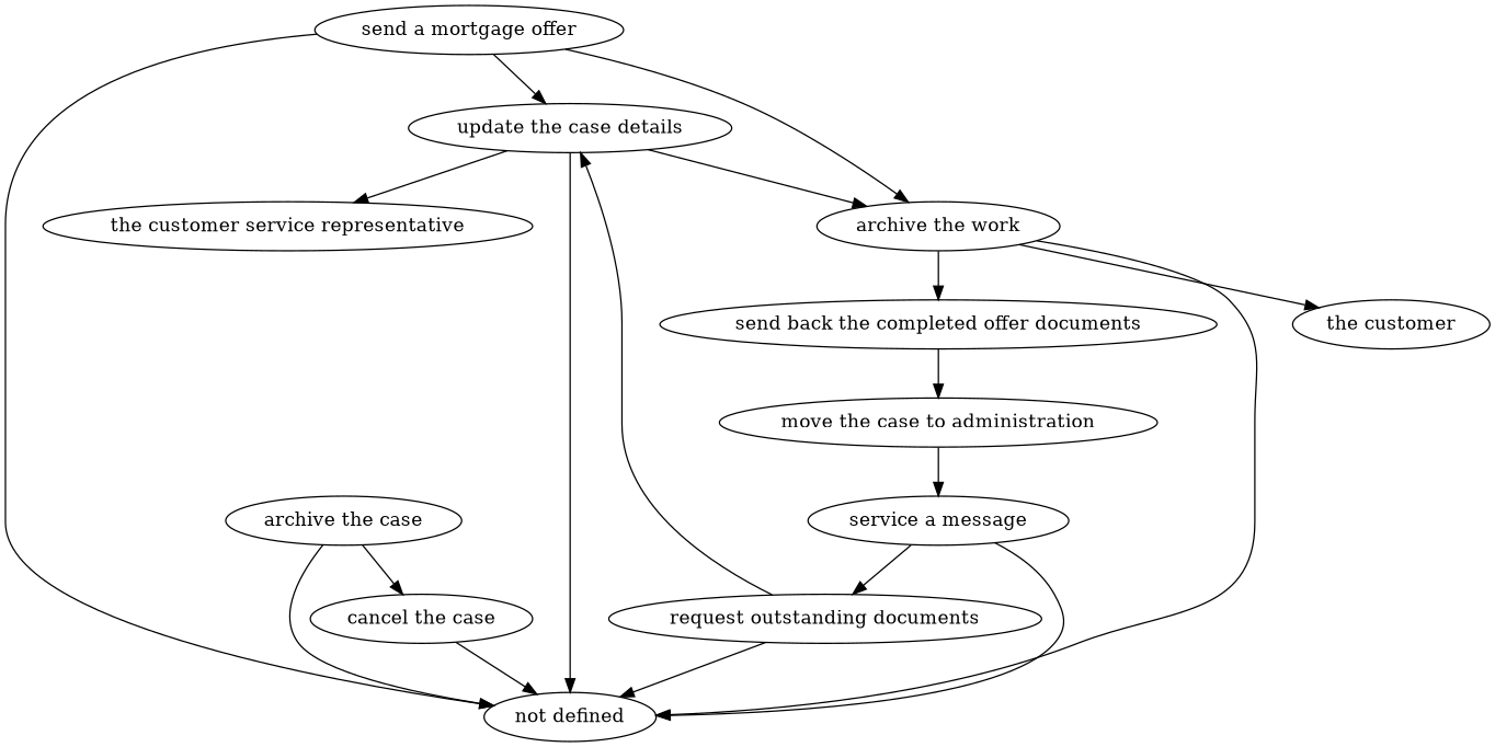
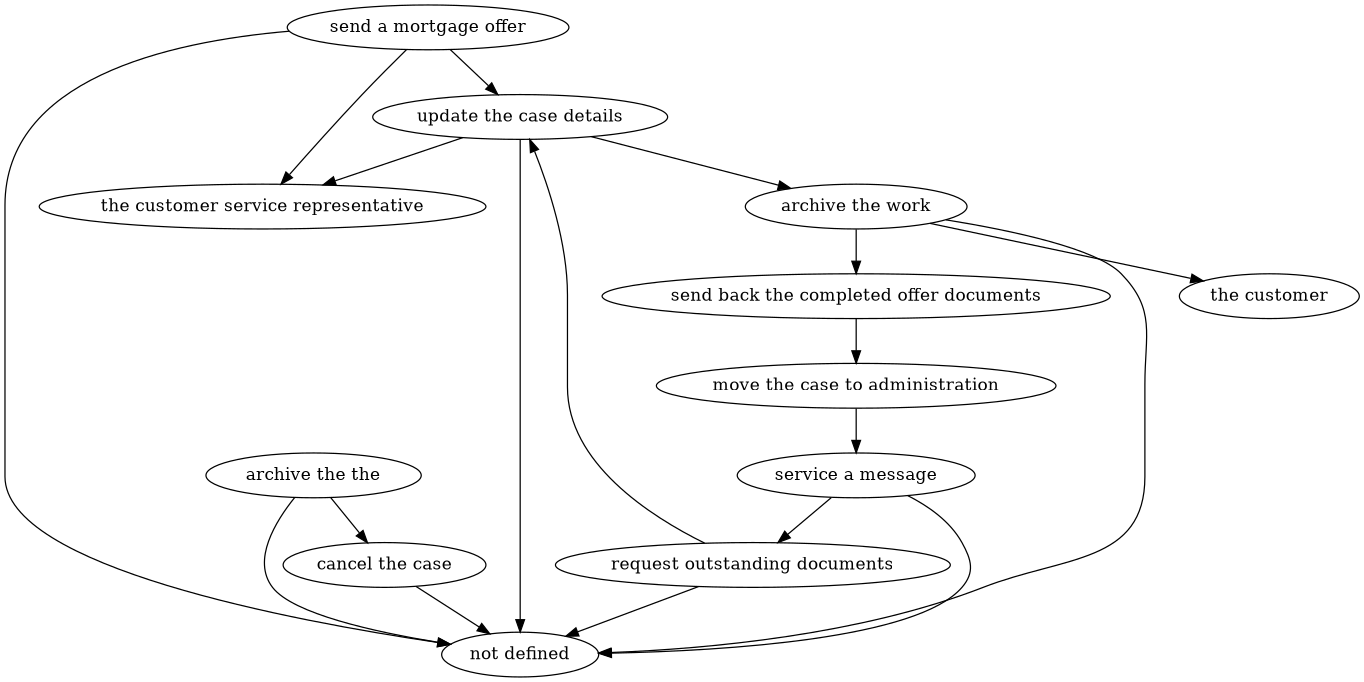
  strict digraph {
    edge [attrs="{'type': 'flow', 'label': 'flow'}"]
    "send a mortgage offer" [attrs="{'type': 'Activity', 'label': 'send a mortgage offer'}"]
    "update the case details" [attrs="{'type': 'Activity', 'label': 'update the case details'}"]
    "the customer service representative" [attrs="{'type': 'Actor', 'label': 'the customer service representative'}"]
    "not defined" [attrs="{'type': 'Actor', 'label': 'not defined'}"]
    "archive the work" [attrs="{'type': 'Activity', 'label': 'archive the work'}"]
    "send back the completed offer documents" [attrs="{'type': 'Activity', 'label': 'send back the completed offer documents'}"]
    "the customer" [attrs="{'type': 'Actor', 'label': 'the customer'}"]
-   "archive the case" [attrs="{'type': 'Activity', 'label': 'archive the case'}"]
+   "archive the case" [attrs="{'type': 'Activity', 'label': 'archive the case'}" label="archive the the"]
    "cancel the case" [attrs="{'type': 'Activity', 'label': 'cancel the case'}"]
    "move the case to administration" [attrs="{'type': 'Activity', 'label': 'move the case to administration'}"]
    n11 [attrs="{'type': 'Activity', 'label': 'generate a message'}" label="service a message"]
    "request outstanding documents" [attrs="{'type': 'Activity', 'label': 'request outstanding documents'}"]
    "send a mortgage offer" -> "update the case details"
-   "send a mortgage offer" -> "archive the work" [attrs="{'type': 'actor performer', 'label': 'actor performer'}"]
+   "send a mortgage offer" -> "the customer service representative" [attrs="{'type': 'actor performer', 'label': 'actor performer'}"]
    "send a mortgage offer" -> "not defined" [attrs="{'type': 'actor performer', 'label': 'actor performer'}"]
    "update the case details" -> "the customer service representative"
    "update the case details" -> "not defined" [attrs="{'type': 'actor performer', 'label': 'actor performer'}"]
    "update the case details" -> "archive the work"
    "archive the work" -> "not defined" [attrs="{'type': 'actor performer', 'label': 'actor performer'}"]
    "archive the work" -> "send back the completed offer documents"
    "archive the work" -> "the customer" [attrs="{'type': 'actor performer', 'label': 'actor performer'}"]
    "send back the completed offer documents" -> "move the case to administration"
    "archive the case" -> "not defined" [attrs="{'type': 'actor performer', 'label': 'actor performer'}"]
    "archive the case" -> "cancel the case"
    "cancel the case" -> "not defined" [attrs="{'type': 'actor performer', 'label': 'actor performer'}"]
    "move the case to administration" -> n11
    n11 -> "not defined" [attrs="{'type': 'actor performer', 'label': 'actor performer'}"]
    n11 -> "request outstanding documents"
    "request outstanding documents" -> "update the case details"
    "request outstanding documents" -> "not defined" [attrs="{'type': 'actor performer', 'label': 'actor performer'}"]
  }
